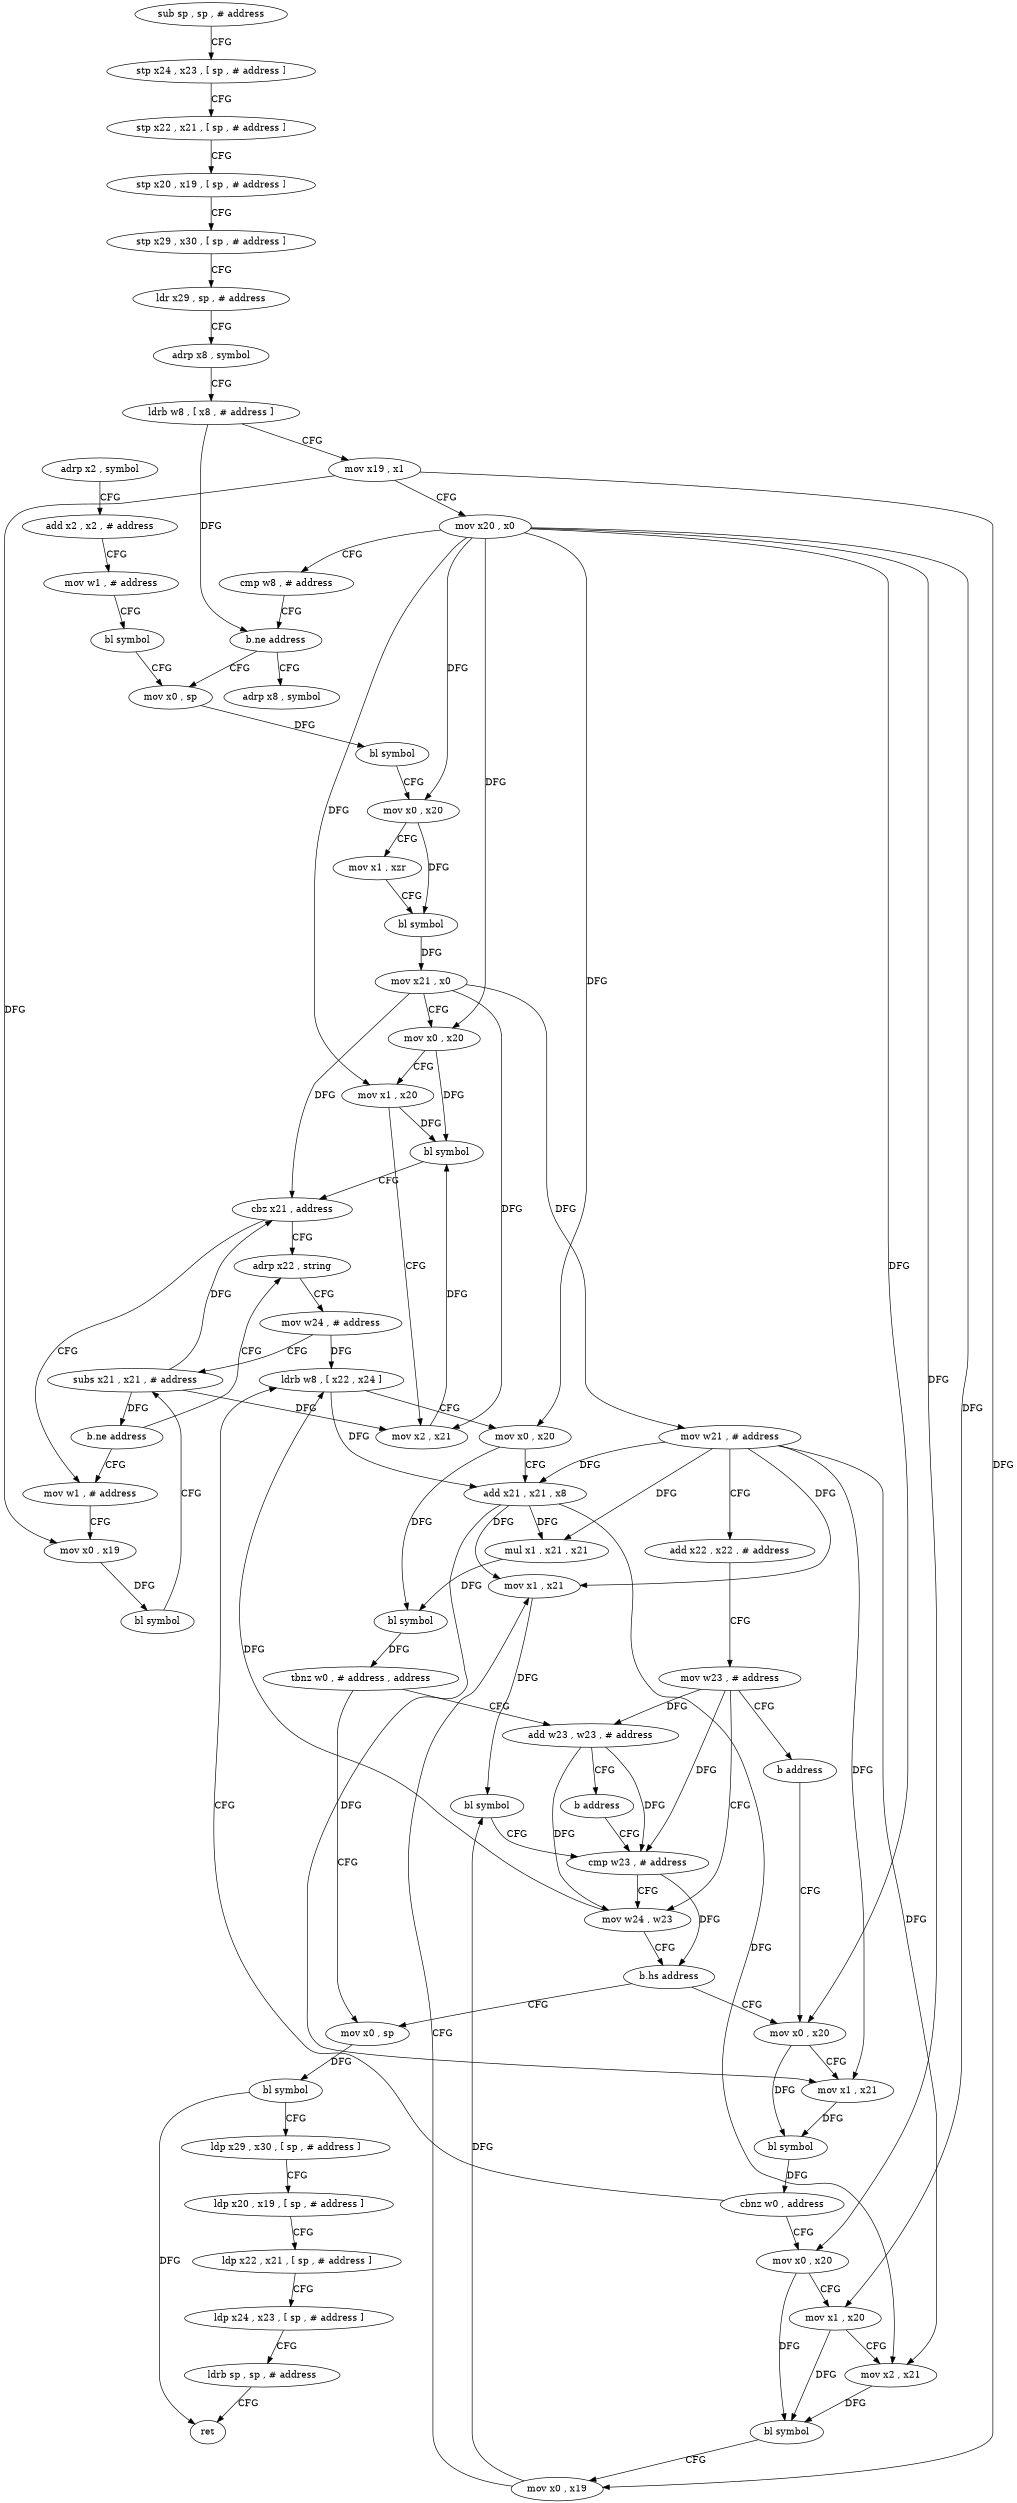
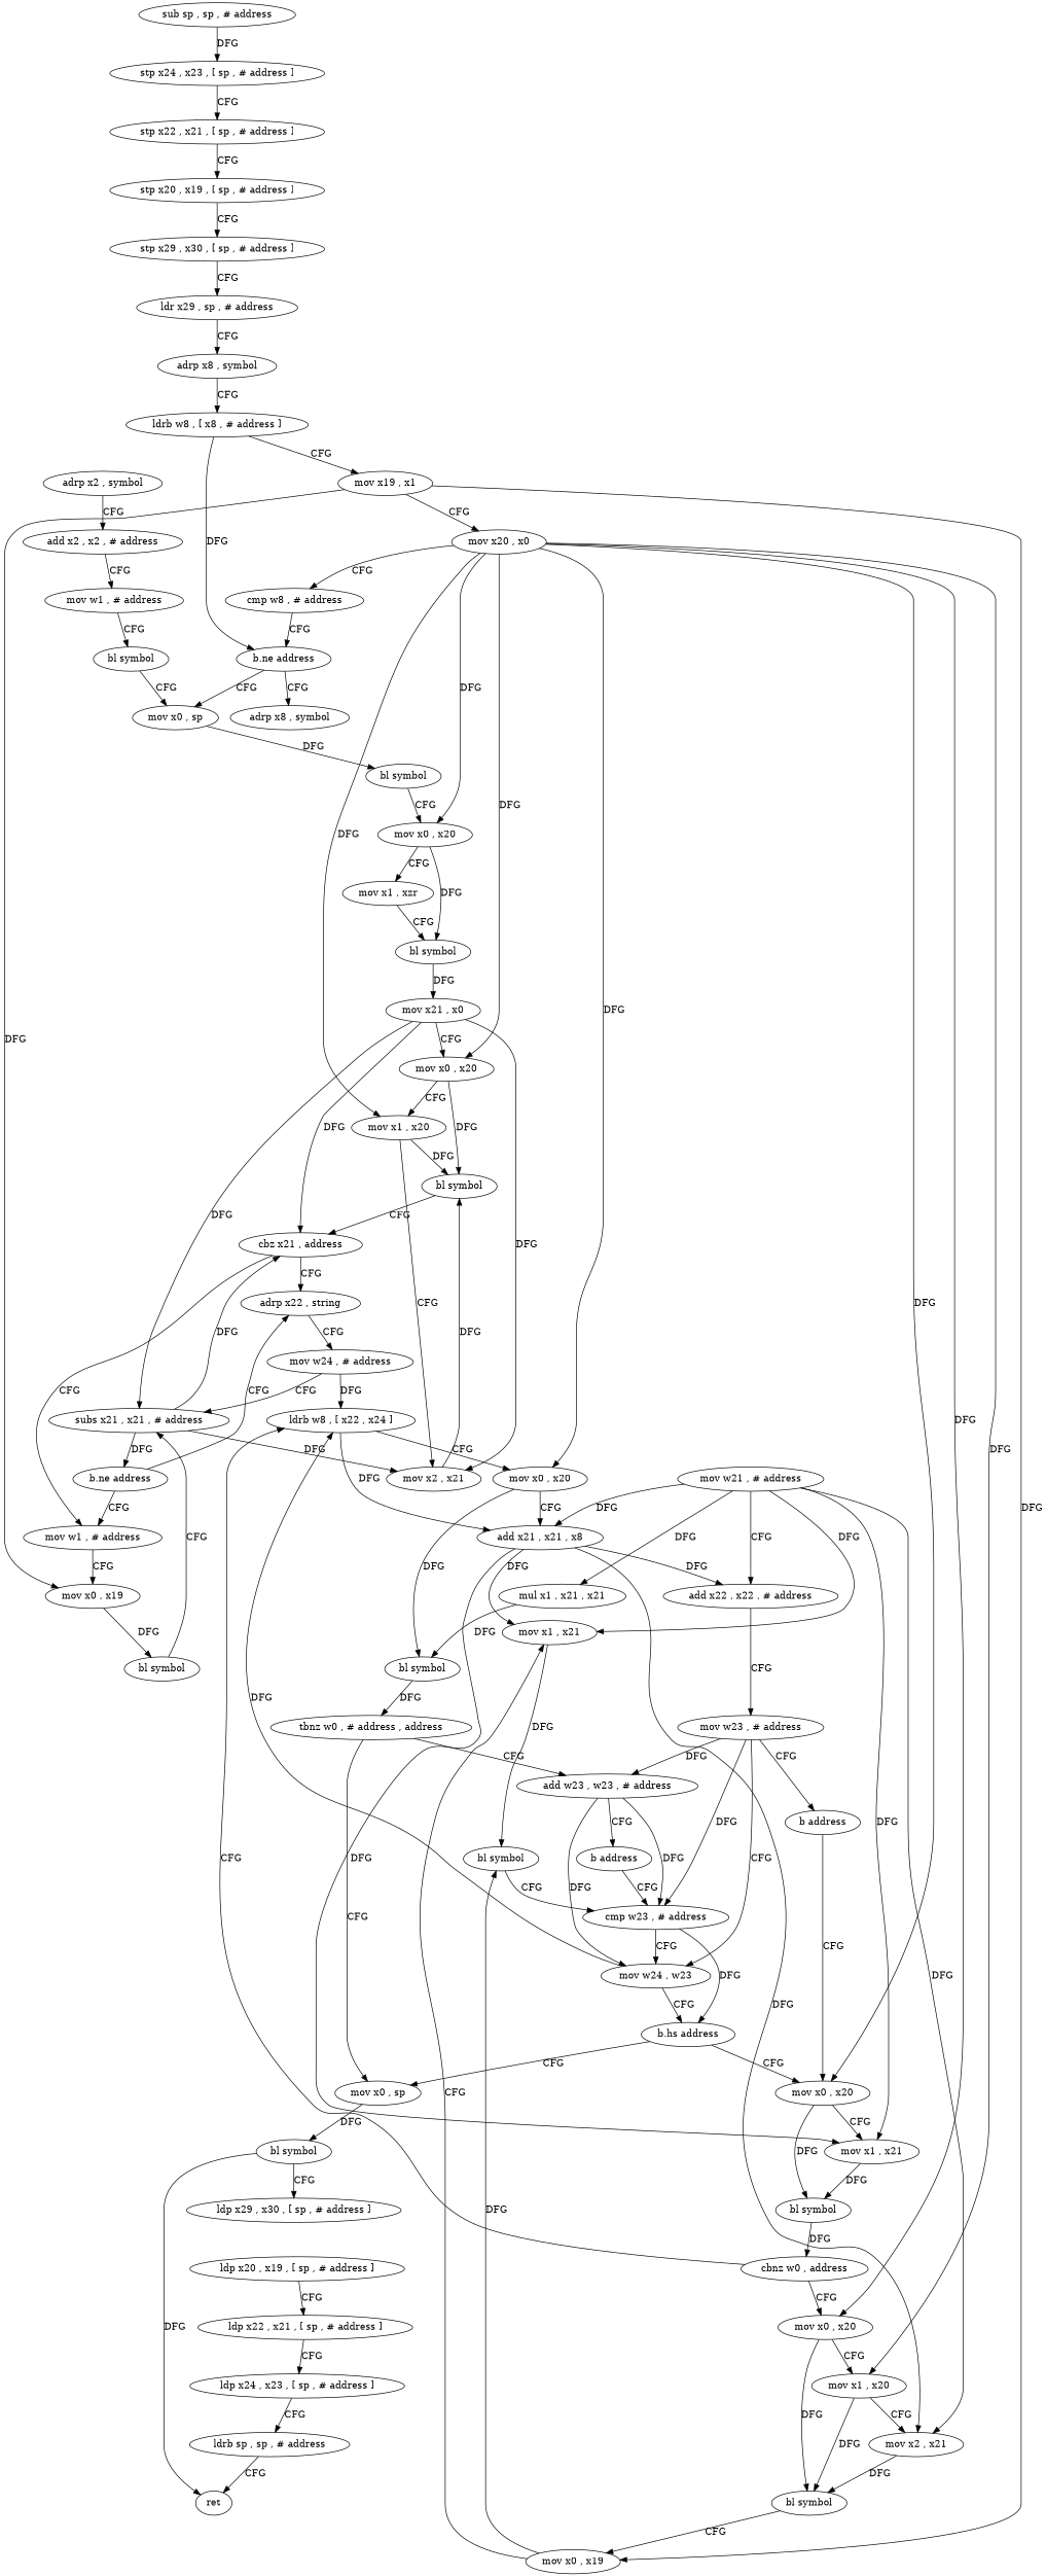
  digraph {
    n1 [label="sub sp , sp , # address"]
    n2 [label="stp x24 , x23 , [ sp , # address ]"]
    n3 [label="stp x22 , x21 , [ sp , # address ]"]
    n4 [label="stp x20 , x19 , [ sp , # address ]"]
    n5 [label="stp x29 , x30 , [ sp , # address ]"]
    n6 [label="ldr x29 , sp , # address"]
    n7 [label="adrp x8 , symbol"]
    n8 [label="ldrb w8 , [ x8 , # address ]"]
    n9 [label="mov x19 , x1"]
    n10 [label="b.ne address"]
    n11 [label="mov x20 , x0"]
    n12 [label="mov x0 , x19"]
    n13 [label="mov x0 , x19"]
    n14 [label="mov x0 , sp"]
    n15 [label="adrp x8 , symbol"]
    n16 [label="cmp w8 , # address"]
    n17 [label="mov x0 , x20"]
    n18 [label="mov x0 , x20"]
    n19 [label="mov x1 , x20"]
    n20 [label="mov x0 , x20"]
    n21 [label="mov x0 , x20"]
    n22 [label="mov x1 , x20"]
    n23 [label="mov x0 , x20"]
    n24 [label="bl symbol"]
    n25 [label="mov x1 , x21"]
    n26 [label="bl symbol"]
    n27 [label="mov x1 , xzr"]
    n28 [label="bl symbol"]
    n29 [label="bl symbol"]
    n30 [label="mov x2 , x21"]
    n31 [label="mov x1 , x21"]
    n32 [label="bl symbol"]
    n33 [label="bl symbol"]
    n34 [label="mov x2 , x21"]
    n35 [label="add x21 , x21 , x8"]
    n36 [label="bl symbol"]
    n37 [label="bl symbol"]
    n38 [label="mov x21 , x0"]
    n39 [label="cbz x21 , address"]
    n40 [label="subs x21 , x21 , # address"]
    n41 [label="adrp x22 , string"]
    n42 [label="mov w1 , # address"]
    n43 [label="b.ne address"]
    n44 [label="mov w24 , # address"]
    n45 [label="ldrb w8 , [ x22 , x24 ]"]
    n46 [label="adrp x2 , symbol"]
    n47 [label="add x2 , x2 , # address"]
    n48 [label="mov w1 , # address"]
    n49 [label="bl symbol"]
    n50 [label="mov w21 , # address"]
    n51 [label="add x22 , x22 , # address"]
    n52 [label="mul x1 , x21 , x21"]
    n53 [label="mov w23 , # address"]
    n54 [label="b address"]
    n55 [label="cmp w23 , # address"]
    n56 [label="add w23 , w23 , # address"]
    n57 [label="mov w24 , w23"]
    n58 [label="b.hs address"]
    n59 [label="b address"]
    n60 [label="cbnz w0 , address"]
    n61 [label="mov x0 , sp"]
    n62 [label="tbnz w0 , # address , address"]
    n63 [label="bl symbol"]
    n64 [label="ldp x29 , x30 , [ sp , # address ]"]
    n65 [label=ret]
    n66 [label="ldp x20 , x19 , [ sp , # address ]"]
    n67 [label="ldp x22 , x21 , [ sp , # address ]"]
    n68 [label="ldp x24 , x23 , [ sp , # address ]"]
    n69 [label="ldrb sp , sp , # address"]
-   n1 -> n2 [label=CFG]
+   n1 -> n2 [label=DFG]
    n2 -> n3 [label=CFG]
    n3 -> n4 [label=CFG]
    n4 -> n5 [label=CFG]
    n5 -> n6 [label=CFG]
    n6 -> n7 [label=CFG]
    n7 -> n8 [label=CFG]
    n8 -> n9 [label=CFG]
    n8 -> n10 [label=DFG]
    n9 -> n11 [label=CFG]
    n9 -> n12 [label=DFG]
    n9 -> n13 [label=DFG]
    n10 -> n14 [label=CFG]
    n10 -> n15 [label=CFG]
    n11 -> n16 [label=CFG]
    n11 -> n17 [label=DFG]
    n11 -> n18 [label=DFG]
    n11 -> n19 [label=DFG]
    n11 -> n20 [label=DFG]
    n11 -> n21 [label=DFG]
    n11 -> n22 [label=DFG]
    n11 -> n23 [label=DFG]
    n12 -> n24 [label=DFG]
    n13 -> n25 [label=CFG]
    n13 -> n26 [label=DFG]
    n14 -> n37 [label=DFG]
    n16 -> n10 [label=CFG]
    n17 -> n27 [label=CFG]
    n17 -> n28 [label=DFG]
    n18 -> n19 [label=CFG]
    n18 -> n29 [label=DFG]
    n19 -> n29 [label=DFG]
    n19 -> n30 [label=CFG]
    n20 -> n31 [label=CFG]
    n20 -> n32 [label=DFG]
    n21 -> n22 [label=CFG]
    n21 -> n33 [label=DFG]
    n22 -> n33 [label=DFG]
    n22 -> n34 [label=CFG]
    n23 -> n35 [label=CFG]
    n23 -> n36 [label=DFG]
    n24 -> n40 [label=CFG]
    n25 -> n26 [label=DFG]
    n26 -> n55 [label=CFG]
    n27 -> n28 [label=CFG]
    n28 -> n38 [label=DFG]
    n29 -> n39 [label=CFG]
    n30 -> n29 [label=DFG]
    n31 -> n32 [label=DFG]
    n32 -> n60 [label=DFG]
    n33 -> n13 [label=CFG]
    n34 -> n33 [label=DFG]
    n35 -> n25 [label=DFG]
    n35 -> n31 [label=DFG]
    n35 -> n34 [label=DFG]
-   n35 -> n52 [label=DFG]
+   n35 -> n51 [label=DFG]
    n36 -> n62 [label=DFG]
    n37 -> n17 [label=CFG]
    n38 -> n18 [label=CFG]
    n38 -> n30 [label=DFG]
    n38 -> n39 [label=DFG]
-   n38 -> n50 [label=DFG]
+   n38 -> n40 [label=DFG]
    n39 -> n41 [label=CFG]
    n39 -> n42 [label=CFG]
    n40 -> n30 [label=DFG]
    n40 -> n39 [label=DFG]
    n40 -> n43 [label=DFG]
    n41 -> n44 [label=CFG]
    n42 -> n12 [label=CFG]
    n43 -> n41 [label=CFG]
    n43 -> n42 [label=CFG]
    n44 -> n40 [label=CFG]
    n44 -> n45 [label=DFG]
    n45 -> n23 [label=CFG]
    n45 -> n35 [label=DFG]
    n46 -> n47 [label=CFG]
    n47 -> n48 [label=CFG]
    n48 -> n49 [label=CFG]
    n49 -> n14 [label=CFG]
    n50 -> n25 [label=DFG]
    n50 -> n31 [label=DFG]
    n50 -> n34 [label=DFG]
    n50 -> n35 [label=DFG]
    n50 -> n51 [label=CFG]
    n50 -> n52 [label=DFG]
    n51 -> n53 [label=CFG]
    n52 -> n36 [label=DFG]
    n53 -> n54 [label=CFG]
    n53 -> n55 [label=DFG]
    n53 -> n56 [label=DFG]
    n53 -> n57 [label=CFG]
    n54 -> n20 [label=CFG]
    n55 -> n57 [label=CFG]
    n55 -> n58 [label=DFG]
    n56 -> n55 [label=DFG]
    n56 -> n57 [label=DFG]
    n56 -> n59 [label=CFG]
    n57 -> n45 [label=DFG]
    n57 -> n58 [label=CFG]
    n58 -> n20 [label=CFG]
    n58 -> n61 [label=CFG]
    n59 -> n55 [label=CFG]
    n60 -> n21 [label=CFG]
    n60 -> n45 [label=CFG]
    n61 -> n63 [label=DFG]
    n62 -> n56 [label=CFG]
    n62 -> n61 [label=CFG]
    n63 -> n64 [label=CFG]
    n63 -> n65 [label=DFG]
-   n64 -> n66 [label=CFG]
    n66 -> n67 [label=CFG]
    n67 -> n68 [label=CFG]
    n68 -> n69 [label=CFG]
    n69 -> n65 [label=CFG]
  }
